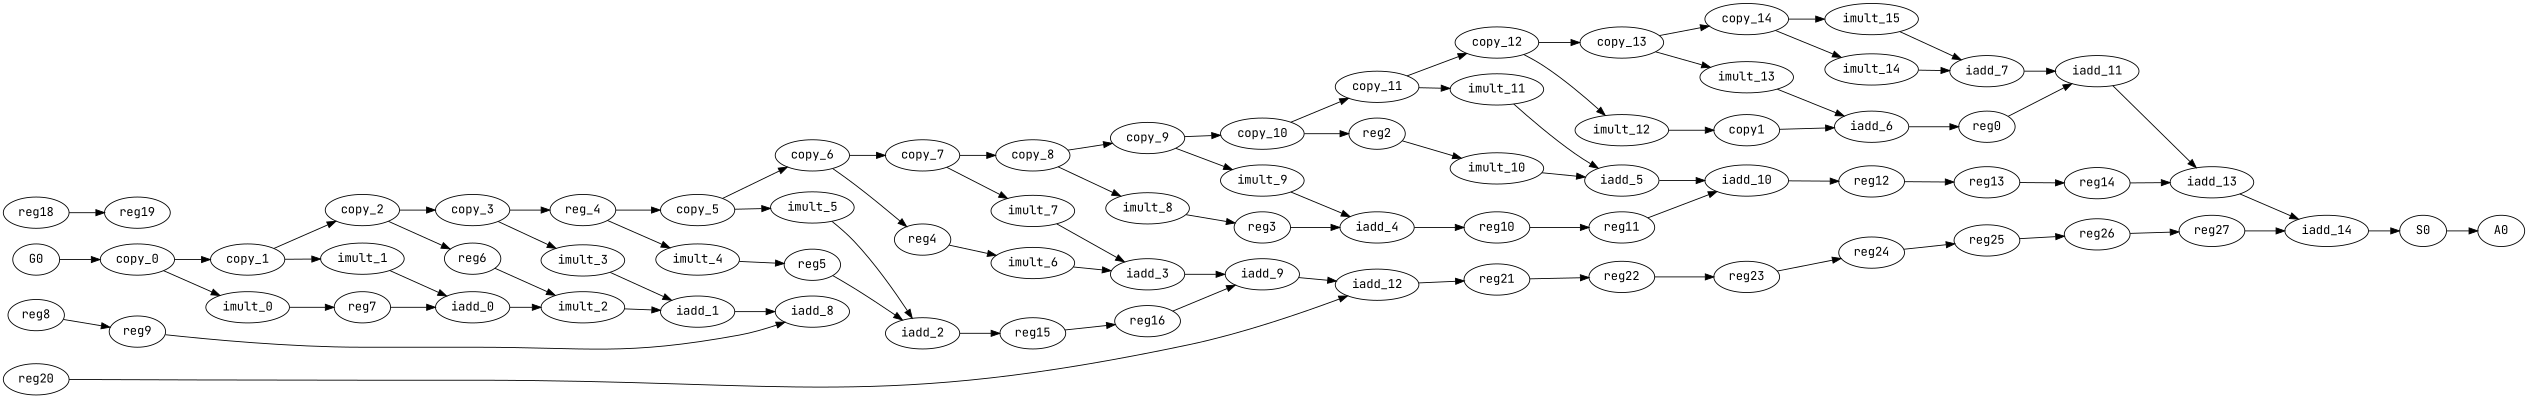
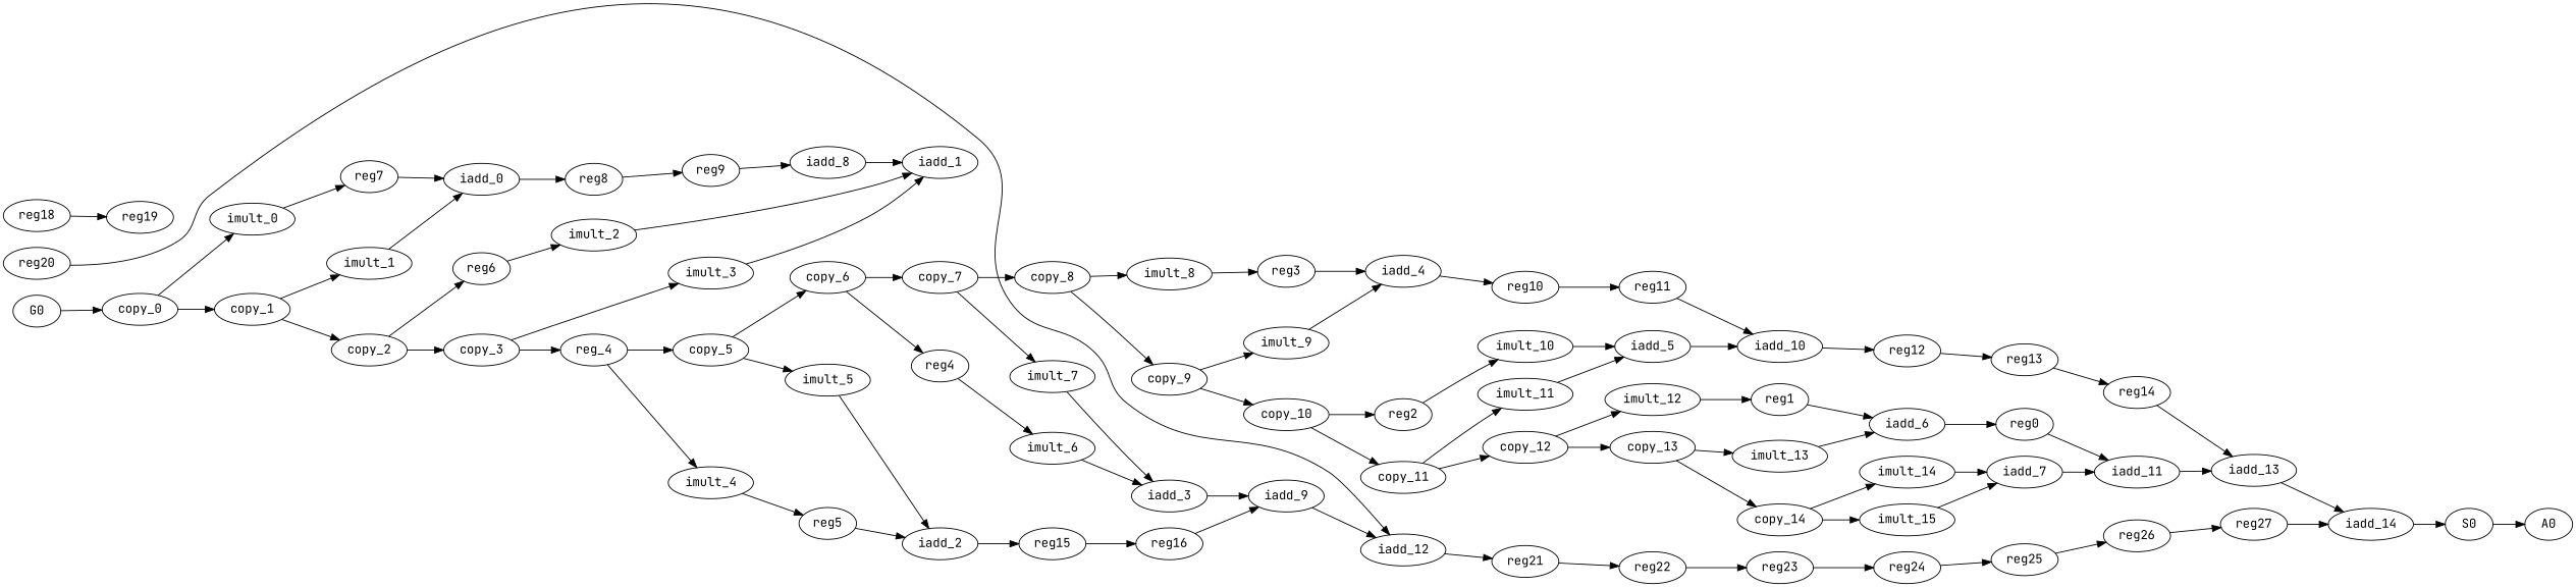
  digraph {
    fontname="JetBrains Mono"
    rankdir=LR
    node [fontname="JetBrains Mono"]
    edge [fontname="JetBrains Mono" weight=0]
    G0
    copy_0
    copy_1
    imult_0
    imult_1
    copy_2
    reg7
    copy_10
    copy_11
    reg2
    imult_11
    copy_12
    imult_10
    iadd_5
    imult_12
    copy_13
    n17 [label=reg_4]
    copy_3
    imult_3
    imult_4
    copy_5
    iadd_1
    reg5
    imult_5
    copy_6
    iadd_8
    iadd_10
    reg12
    iadd_7
    iadd_11
    iadd_13
    iadd_14
    reg13
    S0
    A0
    copy_7
    imult_7
    copy_8
    iadd_3
    imult_8
    copy_9
    iadd_9
    reg3
    imult_9
    iadd_0
    reg8
    reg9
    iadd_12
    reg21
    reg22
    imult_6
    reg14
    reg23
    iadd_2
    reg15
    reg16
-   reg1 [label=copy1]
+   reg1
    iadd_6
    reg0
    iadd_4
    reg10
    reg11
    imult_13
    imult_14
    reg6
    reg4
    imult_15
    copy_14
    imult_2
    reg18
    reg19
    reg20
    reg24
    reg25
    reg26
    reg27
    G0 -> copy_0
    copy_0 -> copy_1 [weight=2]
    copy_0 -> imult_0
    copy_1 -> imult_1
    copy_1 -> copy_2
    imult_0 -> reg7
    imult_1 -> iadd_0
    copy_2 -> copy_3 [weight=2]
    copy_2 -> reg6
    reg7 -> iadd_0
    copy_10 -> copy_11
    copy_10 -> reg2 [weight=2]
    copy_11 -> imult_11
    copy_11 -> copy_12
    reg2 -> imult_10
    imult_11 -> iadd_5
    copy_12 -> imult_12
    copy_12 -> copy_13 [weight=3]
    imult_10 -> iadd_5
    iadd_5 -> iadd_10 [weight=4]
    imult_12 -> reg1 [weight=1]
    copy_13 -> imult_13
    copy_13 -> copy_14
    n17 -> imult_4
    n17 -> copy_5 [weight=2]
    copy_3 -> n17 [weight=1]
    copy_3 -> imult_3
    imult_3 -> iadd_1
    imult_4 -> reg5
    copy_5 -> imult_5
    copy_5 -> copy_6
-   iadd_1 -> iadd_8 [weight=1]
+   iadd_8 -> iadd_1 [weight=1]
    reg5 -> iadd_2
    imult_5 -> iadd_2
    copy_6 -> copy_7 [weight=4]
    copy_6 -> reg4
    iadd_10 -> reg12
    reg12 -> reg13
    iadd_7 -> iadd_11 [weight=1]
    iadd_11 -> iadd_13
    iadd_13 -> iadd_14
    iadd_14 -> S0
    reg13 -> reg14
    S0 -> A0
    copy_7 -> imult_7
    copy_7 -> copy_8 [weight=1]
    imult_7 -> iadd_3
    copy_8 -> imult_8
    copy_8 -> copy_9
    iadd_3 -> iadd_9 [weight=7]
    imult_8 -> reg3
    copy_9 -> copy_10
    copy_9 -> imult_9
    iadd_9 -> iadd_12
    reg3 -> iadd_4 [weight=2]
    imult_9 -> iadd_4
-   iadd_0 -> imult_2 [weight=1]
+   iadd_0 -> reg8 [weight=1]
    reg8 -> reg9
    reg9 -> iadd_8
    iadd_12 -> reg21
    reg21 -> reg22
    reg22 -> reg23 [weight=1]
    imult_6 -> iadd_3
    reg14 -> iadd_13
    reg23 -> reg24
    iadd_2 -> reg15 [weight=1]
    reg15 -> reg16
    reg16 -> iadd_9
    reg1 -> iadd_6
    iadd_6 -> reg0 [weight=5]
    reg0 -> iadd_11
    iadd_4 -> reg10
    reg10 -> reg11
    reg11 -> iadd_10
    imult_13 -> iadd_6
    imult_14 -> iadd_7
    reg6 -> imult_2
    reg4 -> imult_6
    imult_15 -> iadd_7
    copy_14 -> imult_14
    copy_14 -> imult_15 [weight=2]
    imult_2 -> iadd_1
    reg18 -> reg19
    reg20 -> iadd_12
    reg24 -> reg25
    reg25 -> reg26
    reg26 -> reg27
    reg27 -> iadd_14 [weight=3]
  }
